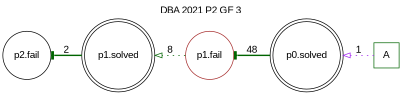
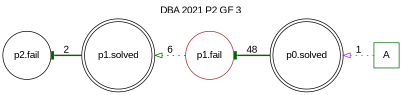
  digraph {
    fontname="Liberation Sans"
    label=" DBA 2021 P2 GF 3 "
    labelloc=tl
    rankdir=RL
    node [color=black fontname="Liberation Sans" shape=doublecircle]
    edge [arrowhead=onormal color=darkgreen fontname="Liberation Sans" style=dotted]
    n1 [color=darkgreen label=A shape=square]
    n2 [label="p0.solved"]
    n3 [color=brown label="p1.fail" shape=circle]
    n4 [label="p1.solved"]
    n5 [label="p2.fail" shape=circle]
    n1 -> n2 [color=purple label=1]
    n2 -> n3 [arrowhead=tee label=48 style=bold]
-   n3 -> n4 [label=8]
+   n3 -> n4 [label=6]
    n4 -> n5 [arrowhead=tee label=2 style=bold]
  }
